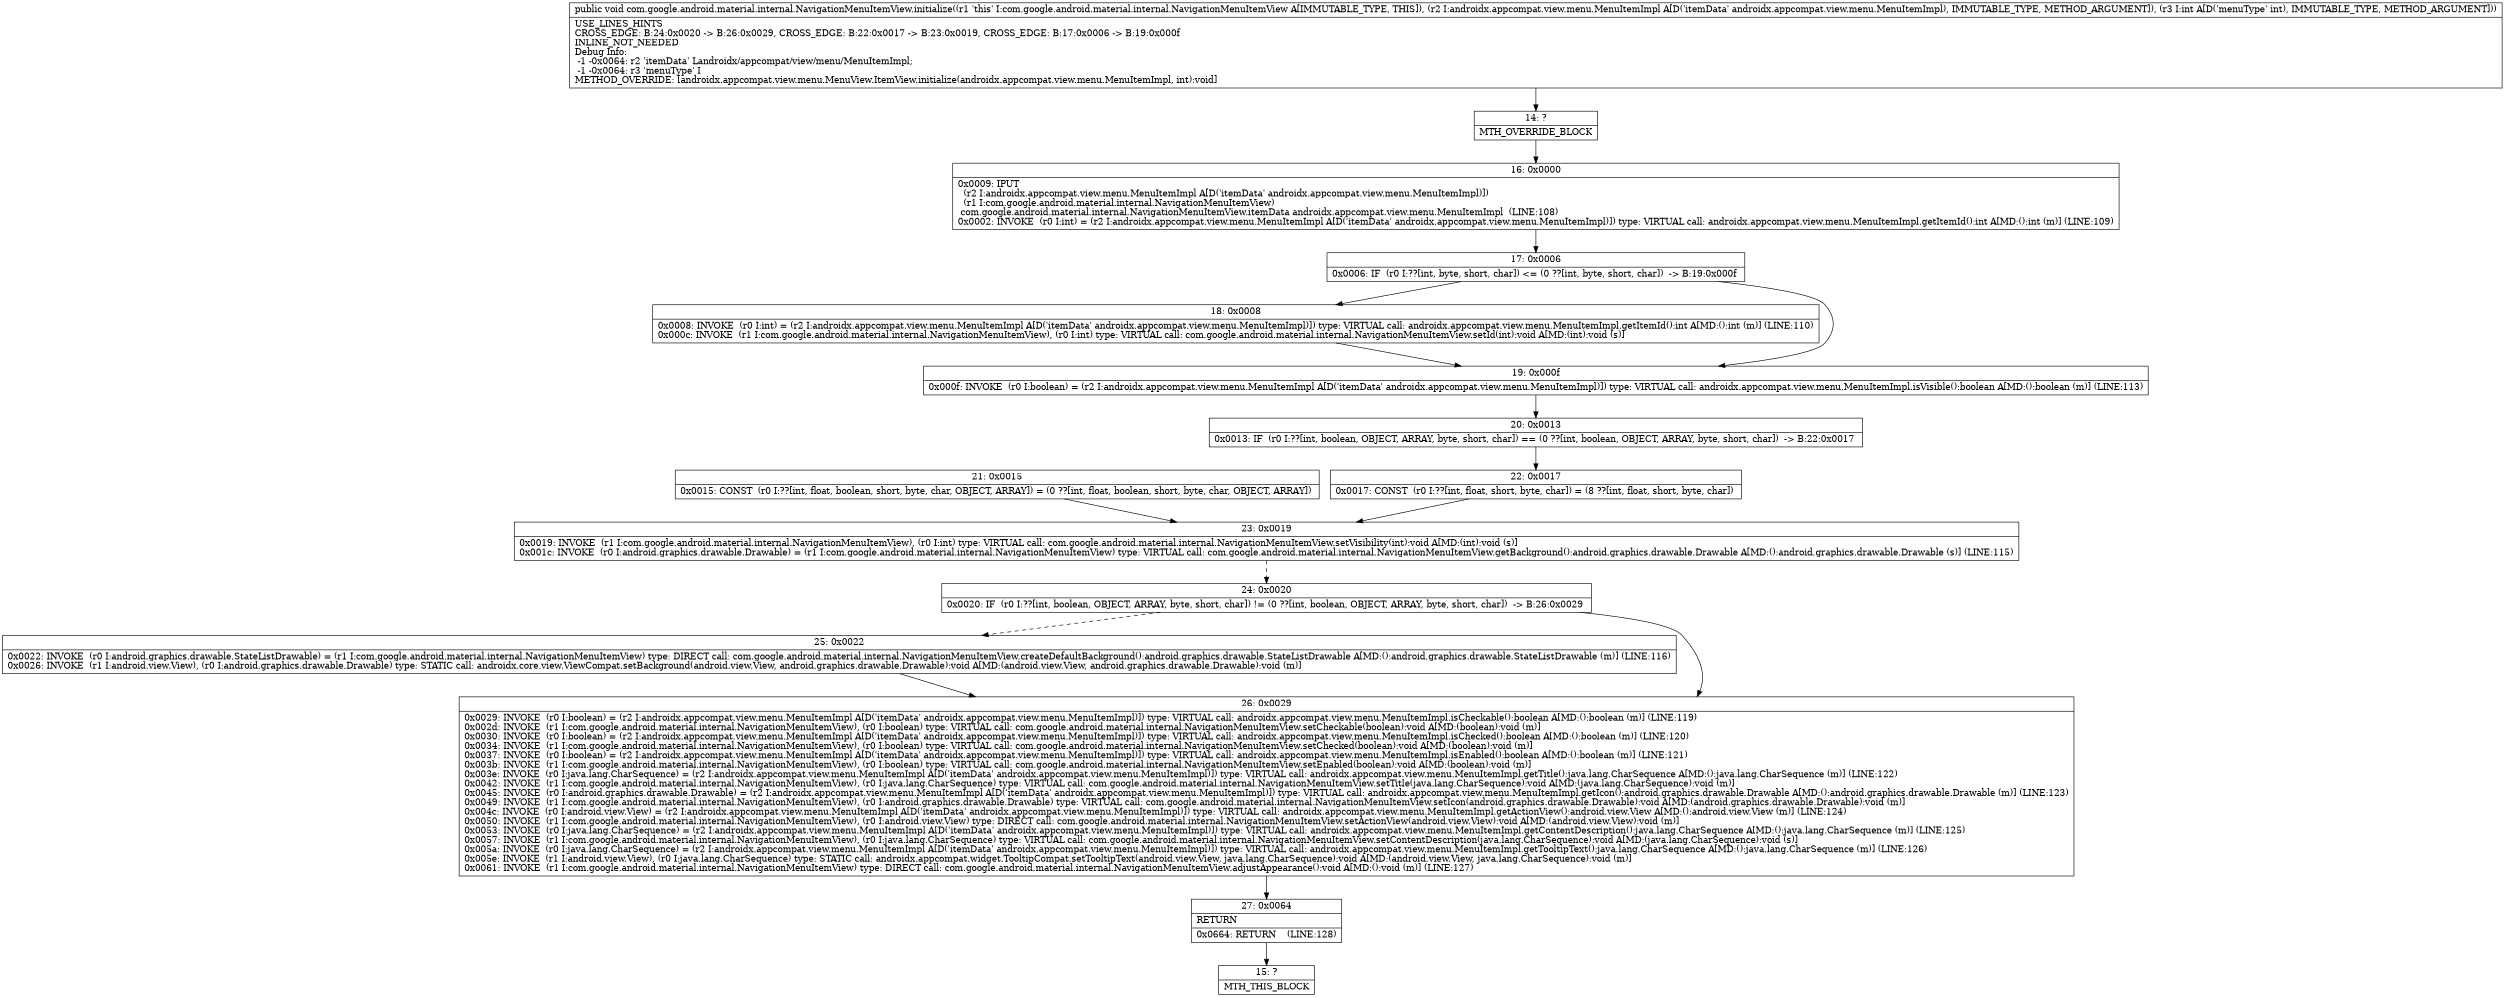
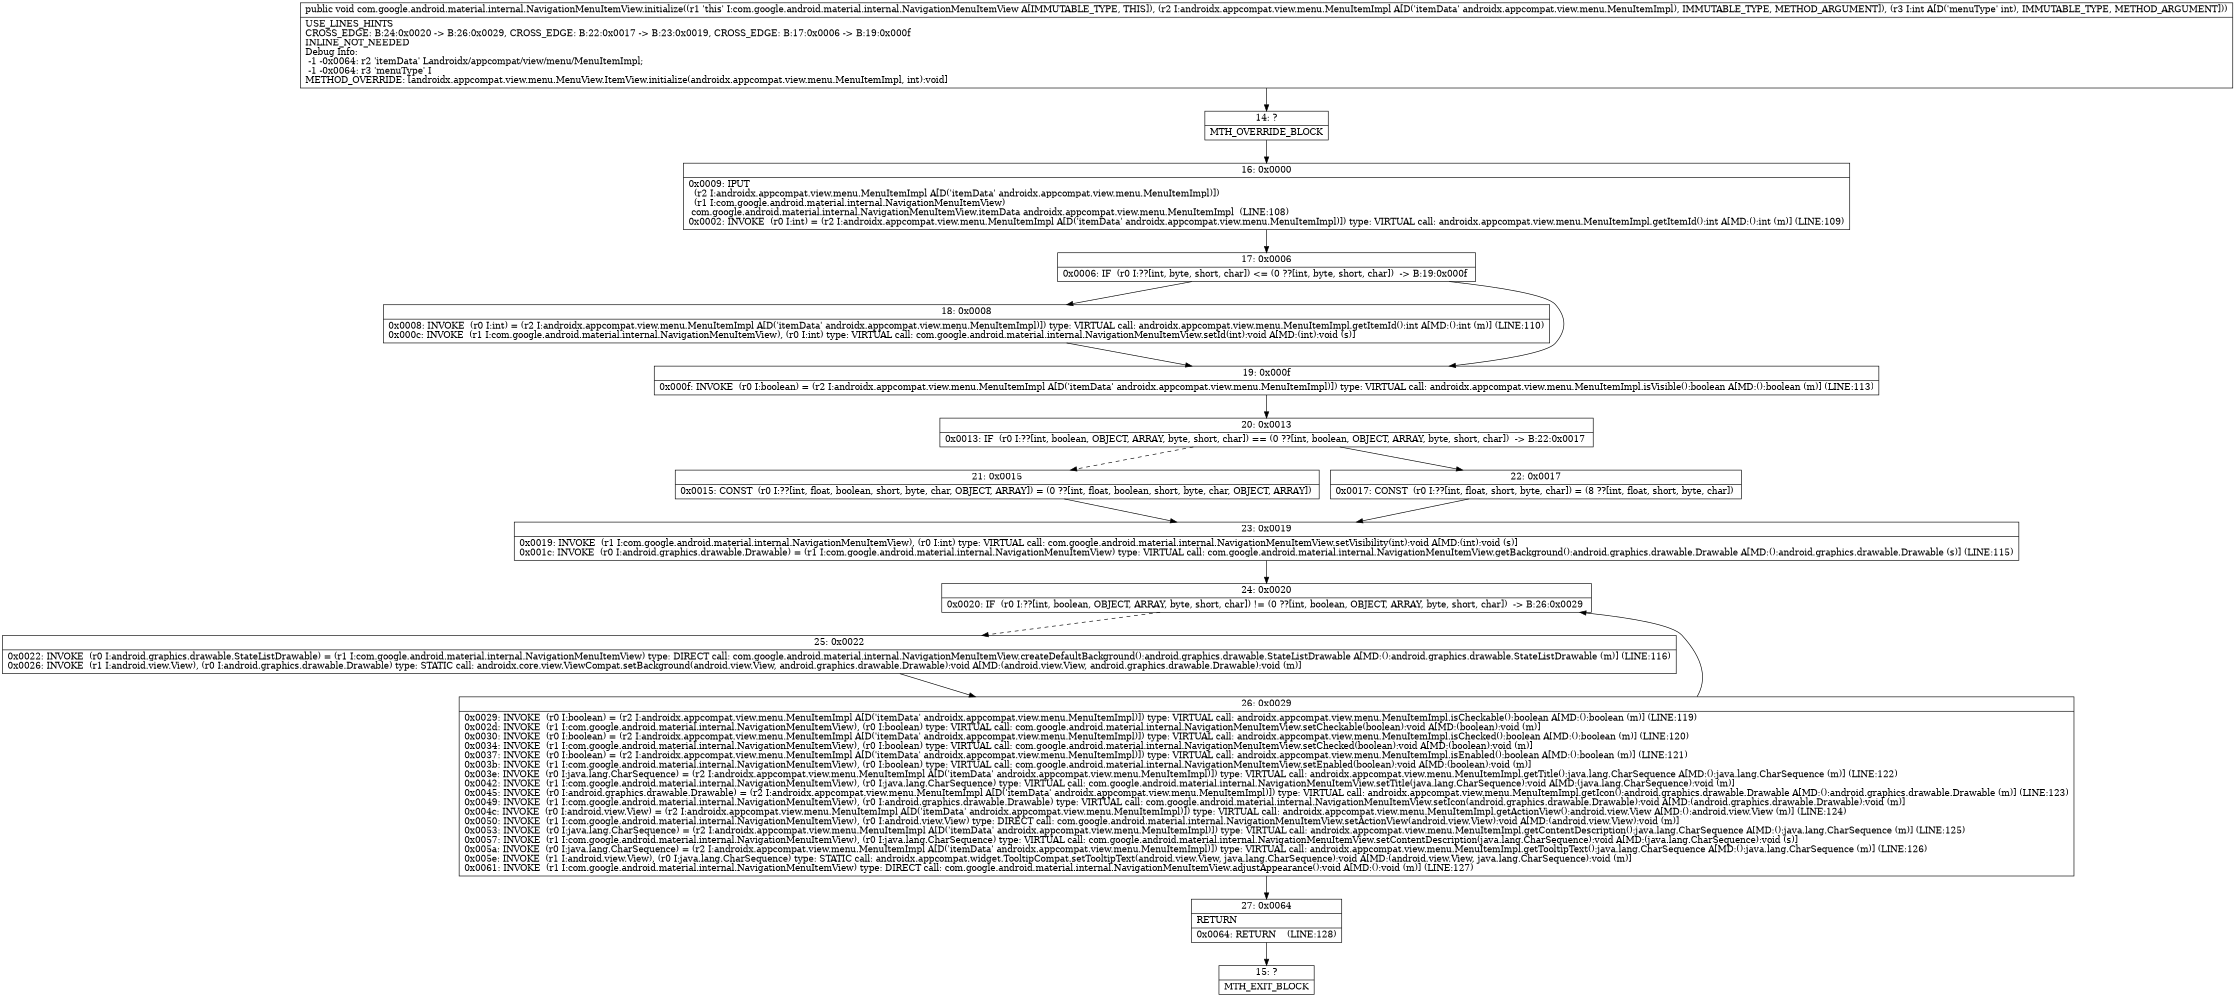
  digraph {
    node [shape=record]
    n1 [label="{14\:\ ?|MTH_OVERRIDE_BLOCK\l}"]
    n2 [label="{16\:\ 0x0000|0x0009: IPUT  \l  (r2 I:androidx.appcompat.view.menu.MenuItemImpl A[D('itemData' androidx.appcompat.view.menu.MenuItemImpl)])\l  (r1 I:com.google.android.material.internal.NavigationMenuItemView)\l com.google.android.material.internal.NavigationMenuItemView.itemData androidx.appcompat.view.menu.MenuItemImpl  (LINE:108)\l0x0002: INVOKE  (r0 I:int) = (r2 I:androidx.appcompat.view.menu.MenuItemImpl A[D('itemData' androidx.appcompat.view.menu.MenuItemImpl)]) type: VIRTUAL call: androidx.appcompat.view.menu.MenuItemImpl.getItemId():int A[MD:():int (m)] (LINE:109)\l}"]
    n3 [label="{17\:\ 0x0006|0x0006: IF  (r0 I:??[int, byte, short, char]) \<= (0 ??[int, byte, short, char])  \-\> B:19:0x000f \l}"]
    n4 [label="{18\:\ 0x0008|0x0008: INVOKE  (r0 I:int) = (r2 I:androidx.appcompat.view.menu.MenuItemImpl A[D('itemData' androidx.appcompat.view.menu.MenuItemImpl)]) type: VIRTUAL call: androidx.appcompat.view.menu.MenuItemImpl.getItemId():int A[MD:():int (m)] (LINE:110)\l0x000c: INVOKE  (r1 I:com.google.android.material.internal.NavigationMenuItemView), (r0 I:int) type: VIRTUAL call: com.google.android.material.internal.NavigationMenuItemView.setId(int):void A[MD:(int):void (s)]\l}"]
    n5 [label="{19\:\ 0x000f|0x000f: INVOKE  (r0 I:boolean) = (r2 I:androidx.appcompat.view.menu.MenuItemImpl A[D('itemData' androidx.appcompat.view.menu.MenuItemImpl)]) type: VIRTUAL call: androidx.appcompat.view.menu.MenuItemImpl.isVisible():boolean A[MD:():boolean (m)] (LINE:113)\l}"]
    n6 [label="{20\:\ 0x0013|0x0013: IF  (r0 I:??[int, boolean, OBJECT, ARRAY, byte, short, char]) == (0 ??[int, boolean, OBJECT, ARRAY, byte, short, char])  \-\> B:22:0x0017 \l}"]
    n7 [label="{21\:\ 0x0015|0x0015: CONST  (r0 I:??[int, float, boolean, short, byte, char, OBJECT, ARRAY]) = (0 ??[int, float, boolean, short, byte, char, OBJECT, ARRAY]) \l}"]
    n8 [label="{22\:\ 0x0017|0x0017: CONST  (r0 I:??[int, float, short, byte, char]) = (8 ??[int, float, short, byte, char]) \l}"]
    n9 [label="{23\:\ 0x0019|0x0019: INVOKE  (r1 I:com.google.android.material.internal.NavigationMenuItemView), (r0 I:int) type: VIRTUAL call: com.google.android.material.internal.NavigationMenuItemView.setVisibility(int):void A[MD:(int):void (s)]\l0x001c: INVOKE  (r0 I:android.graphics.drawable.Drawable) = (r1 I:com.google.android.material.internal.NavigationMenuItemView) type: VIRTUAL call: com.google.android.material.internal.NavigationMenuItemView.getBackground():android.graphics.drawable.Drawable A[MD:():android.graphics.drawable.Drawable (s)] (LINE:115)\l}"]
    n10 [label="{24\:\ 0x0020|0x0020: IF  (r0 I:??[int, boolean, OBJECT, ARRAY, byte, short, char]) != (0 ??[int, boolean, OBJECT, ARRAY, byte, short, char])  \-\> B:26:0x0029 \l}"]
    n11 [label="{25\:\ 0x0022|0x0022: INVOKE  (r0 I:android.graphics.drawable.StateListDrawable) = (r1 I:com.google.android.material.internal.NavigationMenuItemView) type: DIRECT call: com.google.android.material.internal.NavigationMenuItemView.createDefaultBackground():android.graphics.drawable.StateListDrawable A[MD:():android.graphics.drawable.StateListDrawable (m)] (LINE:116)\l0x0026: INVOKE  (r1 I:android.view.View), (r0 I:android.graphics.drawable.Drawable) type: STATIC call: androidx.core.view.ViewCompat.setBackground(android.view.View, android.graphics.drawable.Drawable):void A[MD:(android.view.View, android.graphics.drawable.Drawable):void (m)]\l}"]
    n12 [label="{26\:\ 0x0029|0x0029: INVOKE  (r0 I:boolean) = (r2 I:androidx.appcompat.view.menu.MenuItemImpl A[D('itemData' androidx.appcompat.view.menu.MenuItemImpl)]) type: VIRTUAL call: androidx.appcompat.view.menu.MenuItemImpl.isCheckable():boolean A[MD:():boolean (m)] (LINE:119)\l0x002d: INVOKE  (r1 I:com.google.android.material.internal.NavigationMenuItemView), (r0 I:boolean) type: VIRTUAL call: com.google.android.material.internal.NavigationMenuItemView.setCheckable(boolean):void A[MD:(boolean):void (m)]\l0x0030: INVOKE  (r0 I:boolean) = (r2 I:androidx.appcompat.view.menu.MenuItemImpl A[D('itemData' androidx.appcompat.view.menu.MenuItemImpl)]) type: VIRTUAL call: androidx.appcompat.view.menu.MenuItemImpl.isChecked():boolean A[MD:():boolean (m)] (LINE:120)\l0x0034: INVOKE  (r1 I:com.google.android.material.internal.NavigationMenuItemView), (r0 I:boolean) type: VIRTUAL call: com.google.android.material.internal.NavigationMenuItemView.setChecked(boolean):void A[MD:(boolean):void (m)]\l0x0037: INVOKE  (r0 I:boolean) = (r2 I:androidx.appcompat.view.menu.MenuItemImpl A[D('itemData' androidx.appcompat.view.menu.MenuItemImpl)]) type: VIRTUAL call: androidx.appcompat.view.menu.MenuItemImpl.isEnabled():boolean A[MD:():boolean (m)] (LINE:121)\l0x003b: INVOKE  (r1 I:com.google.android.material.internal.NavigationMenuItemView), (r0 I:boolean) type: VIRTUAL call: com.google.android.material.internal.NavigationMenuItemView.setEnabled(boolean):void A[MD:(boolean):void (m)]\l0x003e: INVOKE  (r0 I:java.lang.CharSequence) = (r2 I:androidx.appcompat.view.menu.MenuItemImpl A[D('itemData' androidx.appcompat.view.menu.MenuItemImpl)]) type: VIRTUAL call: androidx.appcompat.view.menu.MenuItemImpl.getTitle():java.lang.CharSequence A[MD:():java.lang.CharSequence (m)] (LINE:122)\l0x0042: INVOKE  (r1 I:com.google.android.material.internal.NavigationMenuItemView), (r0 I:java.lang.CharSequence) type: VIRTUAL call: com.google.android.material.internal.NavigationMenuItemView.setTitle(java.lang.CharSequence):void A[MD:(java.lang.CharSequence):void (m)]\l0x0045: INVOKE  (r0 I:android.graphics.drawable.Drawable) = (r2 I:androidx.appcompat.view.menu.MenuItemImpl A[D('itemData' androidx.appcompat.view.menu.MenuItemImpl)]) type: VIRTUAL call: androidx.appcompat.view.menu.MenuItemImpl.getIcon():android.graphics.drawable.Drawable A[MD:():android.graphics.drawable.Drawable (m)] (LINE:123)\l0x0049: INVOKE  (r1 I:com.google.android.material.internal.NavigationMenuItemView), (r0 I:android.graphics.drawable.Drawable) type: VIRTUAL call: com.google.android.material.internal.NavigationMenuItemView.setIcon(android.graphics.drawable.Drawable):void A[MD:(android.graphics.drawable.Drawable):void (m)]\l0x004c: INVOKE  (r0 I:android.view.View) = (r2 I:androidx.appcompat.view.menu.MenuItemImpl A[D('itemData' androidx.appcompat.view.menu.MenuItemImpl)]) type: VIRTUAL call: androidx.appcompat.view.menu.MenuItemImpl.getActionView():android.view.View A[MD:():android.view.View (m)] (LINE:124)\l0x0050: INVOKE  (r1 I:com.google.android.material.internal.NavigationMenuItemView), (r0 I:android.view.View) type: DIRECT call: com.google.android.material.internal.NavigationMenuItemView.setActionView(android.view.View):void A[MD:(android.view.View):void (m)]\l0x0053: INVOKE  (r0 I:java.lang.CharSequence) = (r2 I:androidx.appcompat.view.menu.MenuItemImpl A[D('itemData' androidx.appcompat.view.menu.MenuItemImpl)]) type: VIRTUAL call: androidx.appcompat.view.menu.MenuItemImpl.getContentDescription():java.lang.CharSequence A[MD:():java.lang.CharSequence (m)] (LINE:125)\l0x0057: INVOKE  (r1 I:com.google.android.material.internal.NavigationMenuItemView), (r0 I:java.lang.CharSequence) type: VIRTUAL call: com.google.android.material.internal.NavigationMenuItemView.setContentDescription(java.lang.CharSequence):void A[MD:(java.lang.CharSequence):void (s)]\l0x005a: INVOKE  (r0 I:java.lang.CharSequence) = (r2 I:androidx.appcompat.view.menu.MenuItemImpl A[D('itemData' androidx.appcompat.view.menu.MenuItemImpl)]) type: VIRTUAL call: androidx.appcompat.view.menu.MenuItemImpl.getTooltipText():java.lang.CharSequence A[MD:():java.lang.CharSequence (m)] (LINE:126)\l0x005e: INVOKE  (r1 I:android.view.View), (r0 I:java.lang.CharSequence) type: STATIC call: androidx.appcompat.widget.TooltipCompat.setTooltipText(android.view.View, java.lang.CharSequence):void A[MD:(android.view.View, java.lang.CharSequence):void (m)]\l0x0061: INVOKE  (r1 I:com.google.android.material.internal.NavigationMenuItemView) type: DIRECT call: com.google.android.material.internal.NavigationMenuItemView.adjustAppearance():void A[MD:():void (m)] (LINE:127)\l}"]
-   n13 [label="{27\:\ 0x0064|RETURN\l|0x0664: RETURN    (LINE:128)\l}"]
-   n14 [label="{15\:\ ?|MTH_THIS_BLOCK\l}"]
+   n13 [label="{27\:\ 0x0064|RETURN\l|0x0064: RETURN    (LINE:128)\l}"]
+   n14 [label="{15\:\ ?|MTH_EXIT_BLOCK\l}"]
    n15 [label="{public void com.google.android.material.internal.NavigationMenuItemView.initialize((r1 'this' I:com.google.android.material.internal.NavigationMenuItemView A[IMMUTABLE_TYPE, THIS]), (r2 I:androidx.appcompat.view.menu.MenuItemImpl A[D('itemData' androidx.appcompat.view.menu.MenuItemImpl), IMMUTABLE_TYPE, METHOD_ARGUMENT]), (r3 I:int A[D('menuType' int), IMMUTABLE_TYPE, METHOD_ARGUMENT]))  | USE_LINES_HINTS\lCROSS_EDGE: B:24:0x0020 \-\> B:26:0x0029, CROSS_EDGE: B:22:0x0017 \-\> B:23:0x0019, CROSS_EDGE: B:17:0x0006 \-\> B:19:0x000f\lINLINE_NOT_NEEDED\lDebug Info:\l  \-1 \-0x0064: r2 'itemData' Landroidx\/appcompat\/view\/menu\/MenuItemImpl;\l  \-1 \-0x0064: r3 'menuType' I\lMETHOD_OVERRIDE: [androidx.appcompat.view.menu.MenuView.ItemView.initialize(androidx.appcompat.view.menu.MenuItemImpl, int):void]\l}"]
    n1 -> n2
    n2 -> n3
    n3 -> n4 [style=solid]
    n3 -> n5
    n4 -> n5
    n5 -> n6
+   n6 -> n7 [style=dashed]
    n6 -> n8
    n7 -> n9
    n8 -> n9
-   n9 -> n10 [style=dashed]
+   n9 -> n10
    n10 -> n11 [style=dashed]
-   n10 -> n12
+   n12 -> n10
    n11 -> n12
    n12 -> n13
    n13 -> n14
    n15 -> n1
  }
